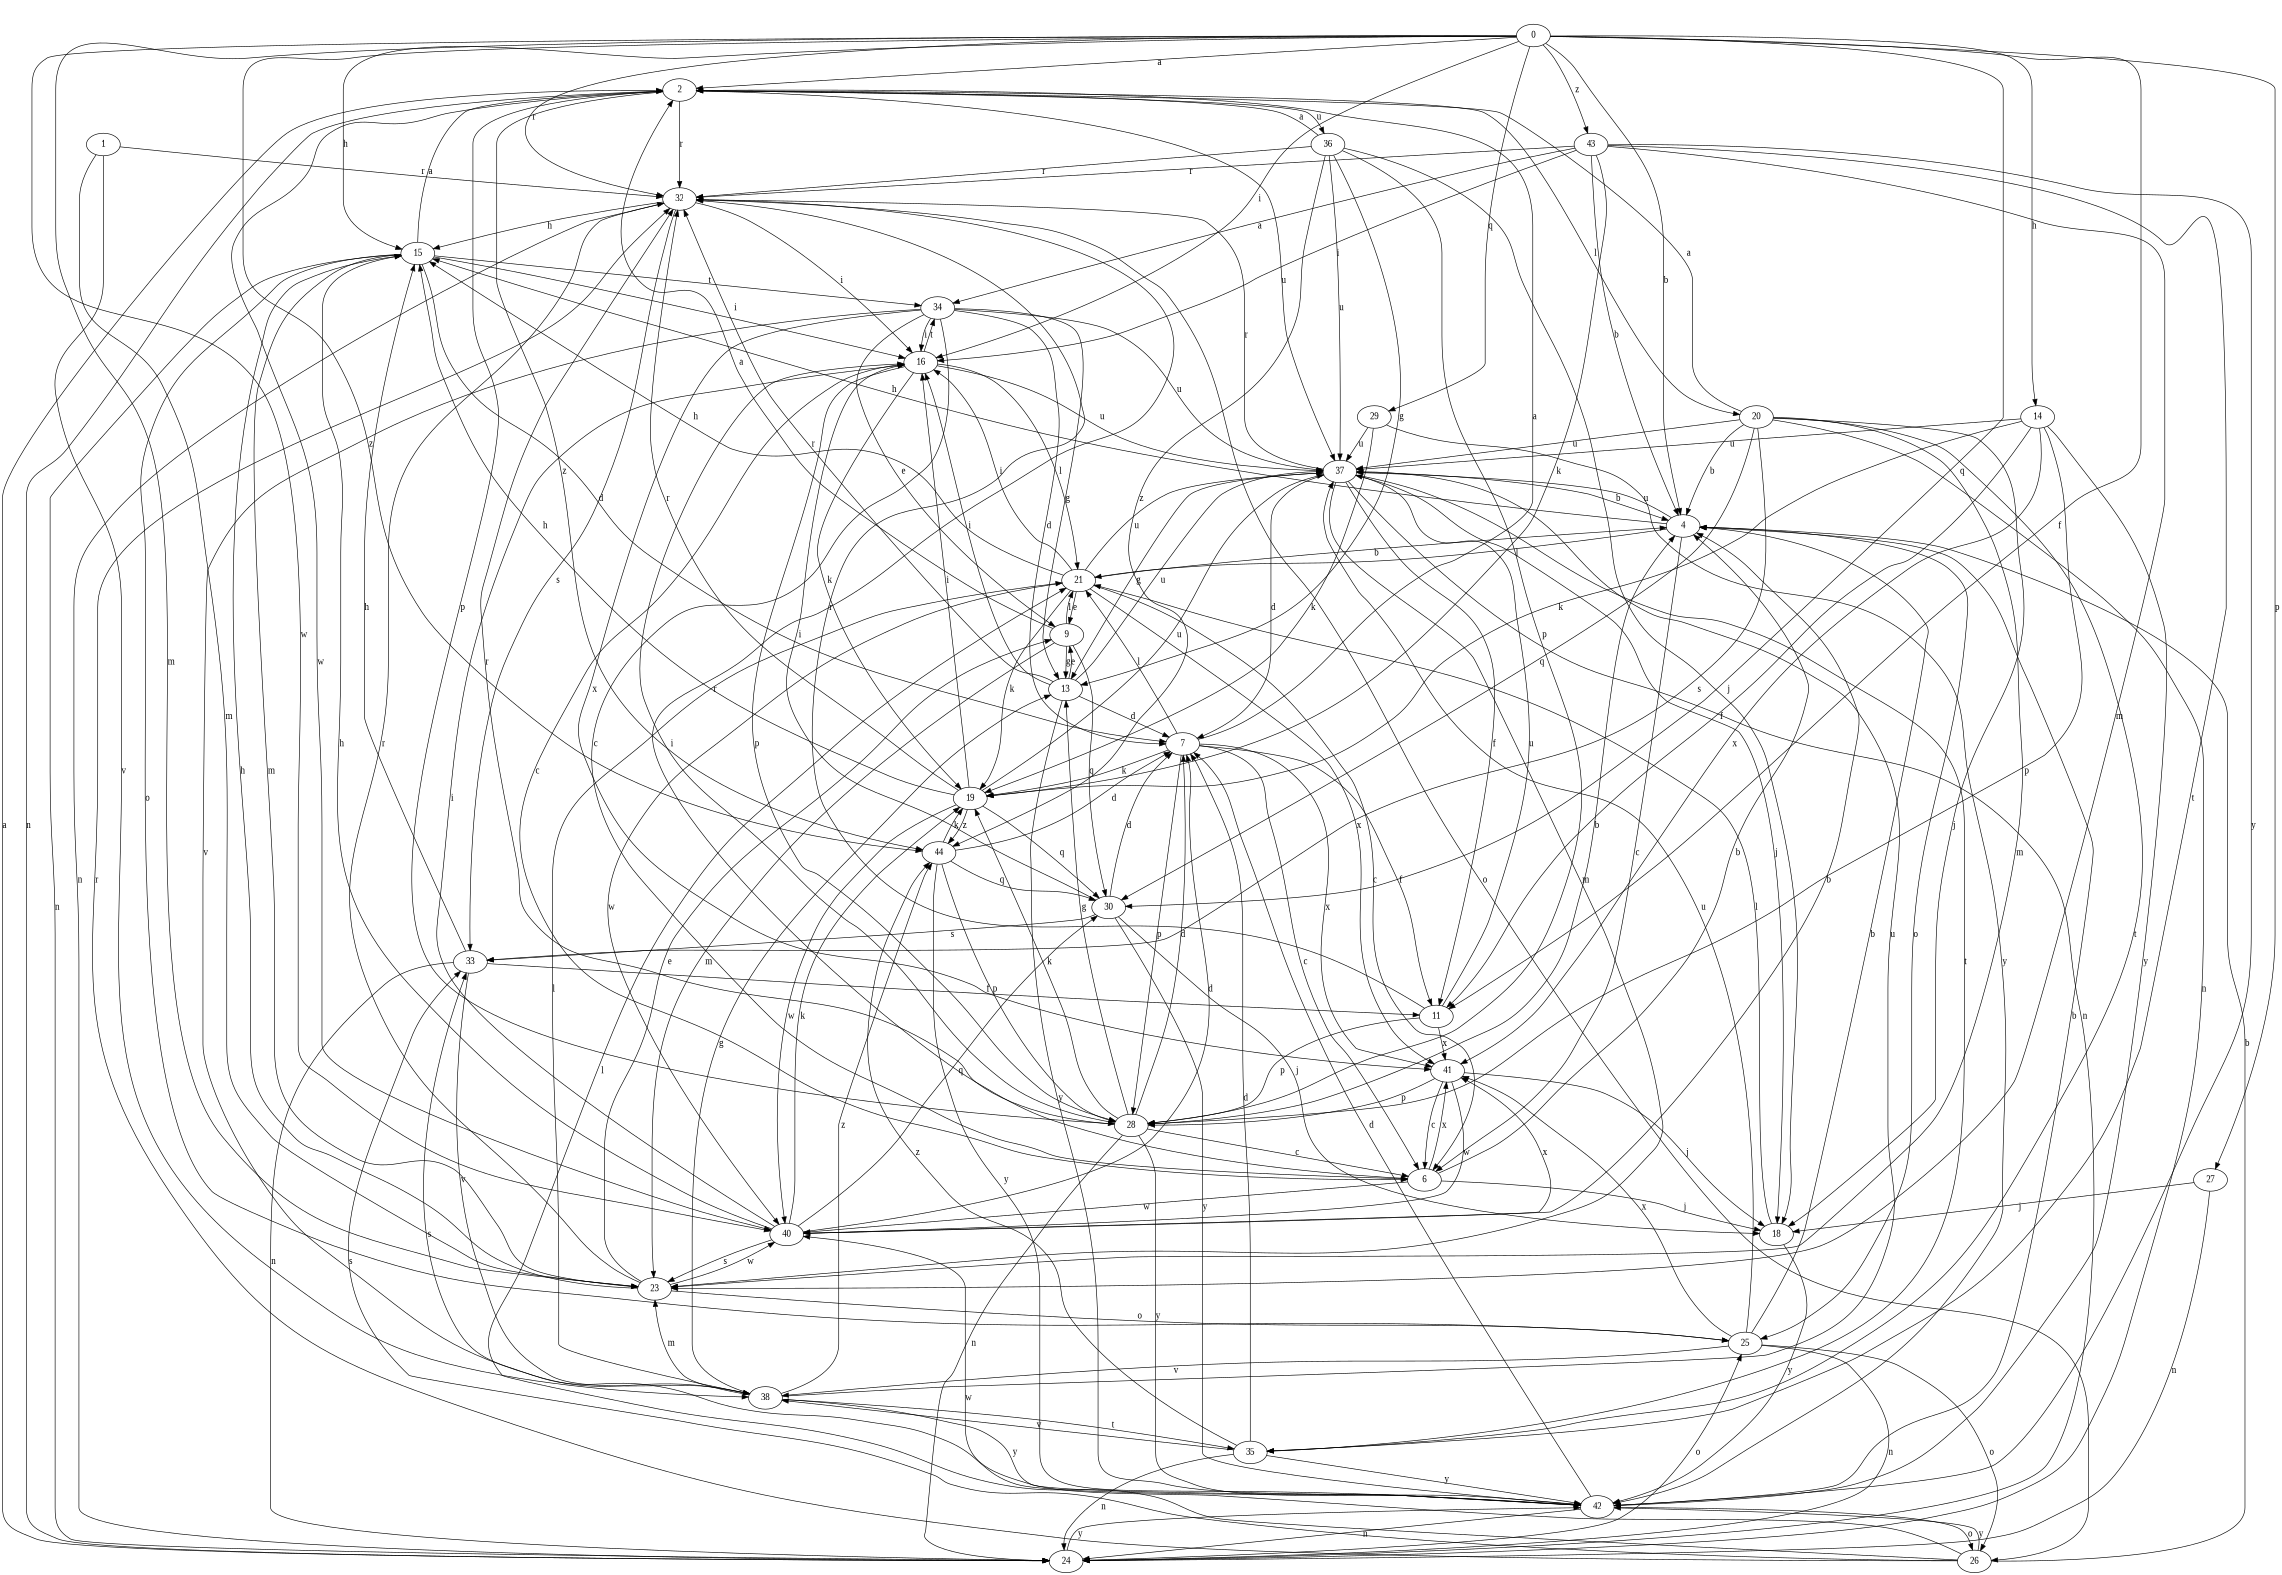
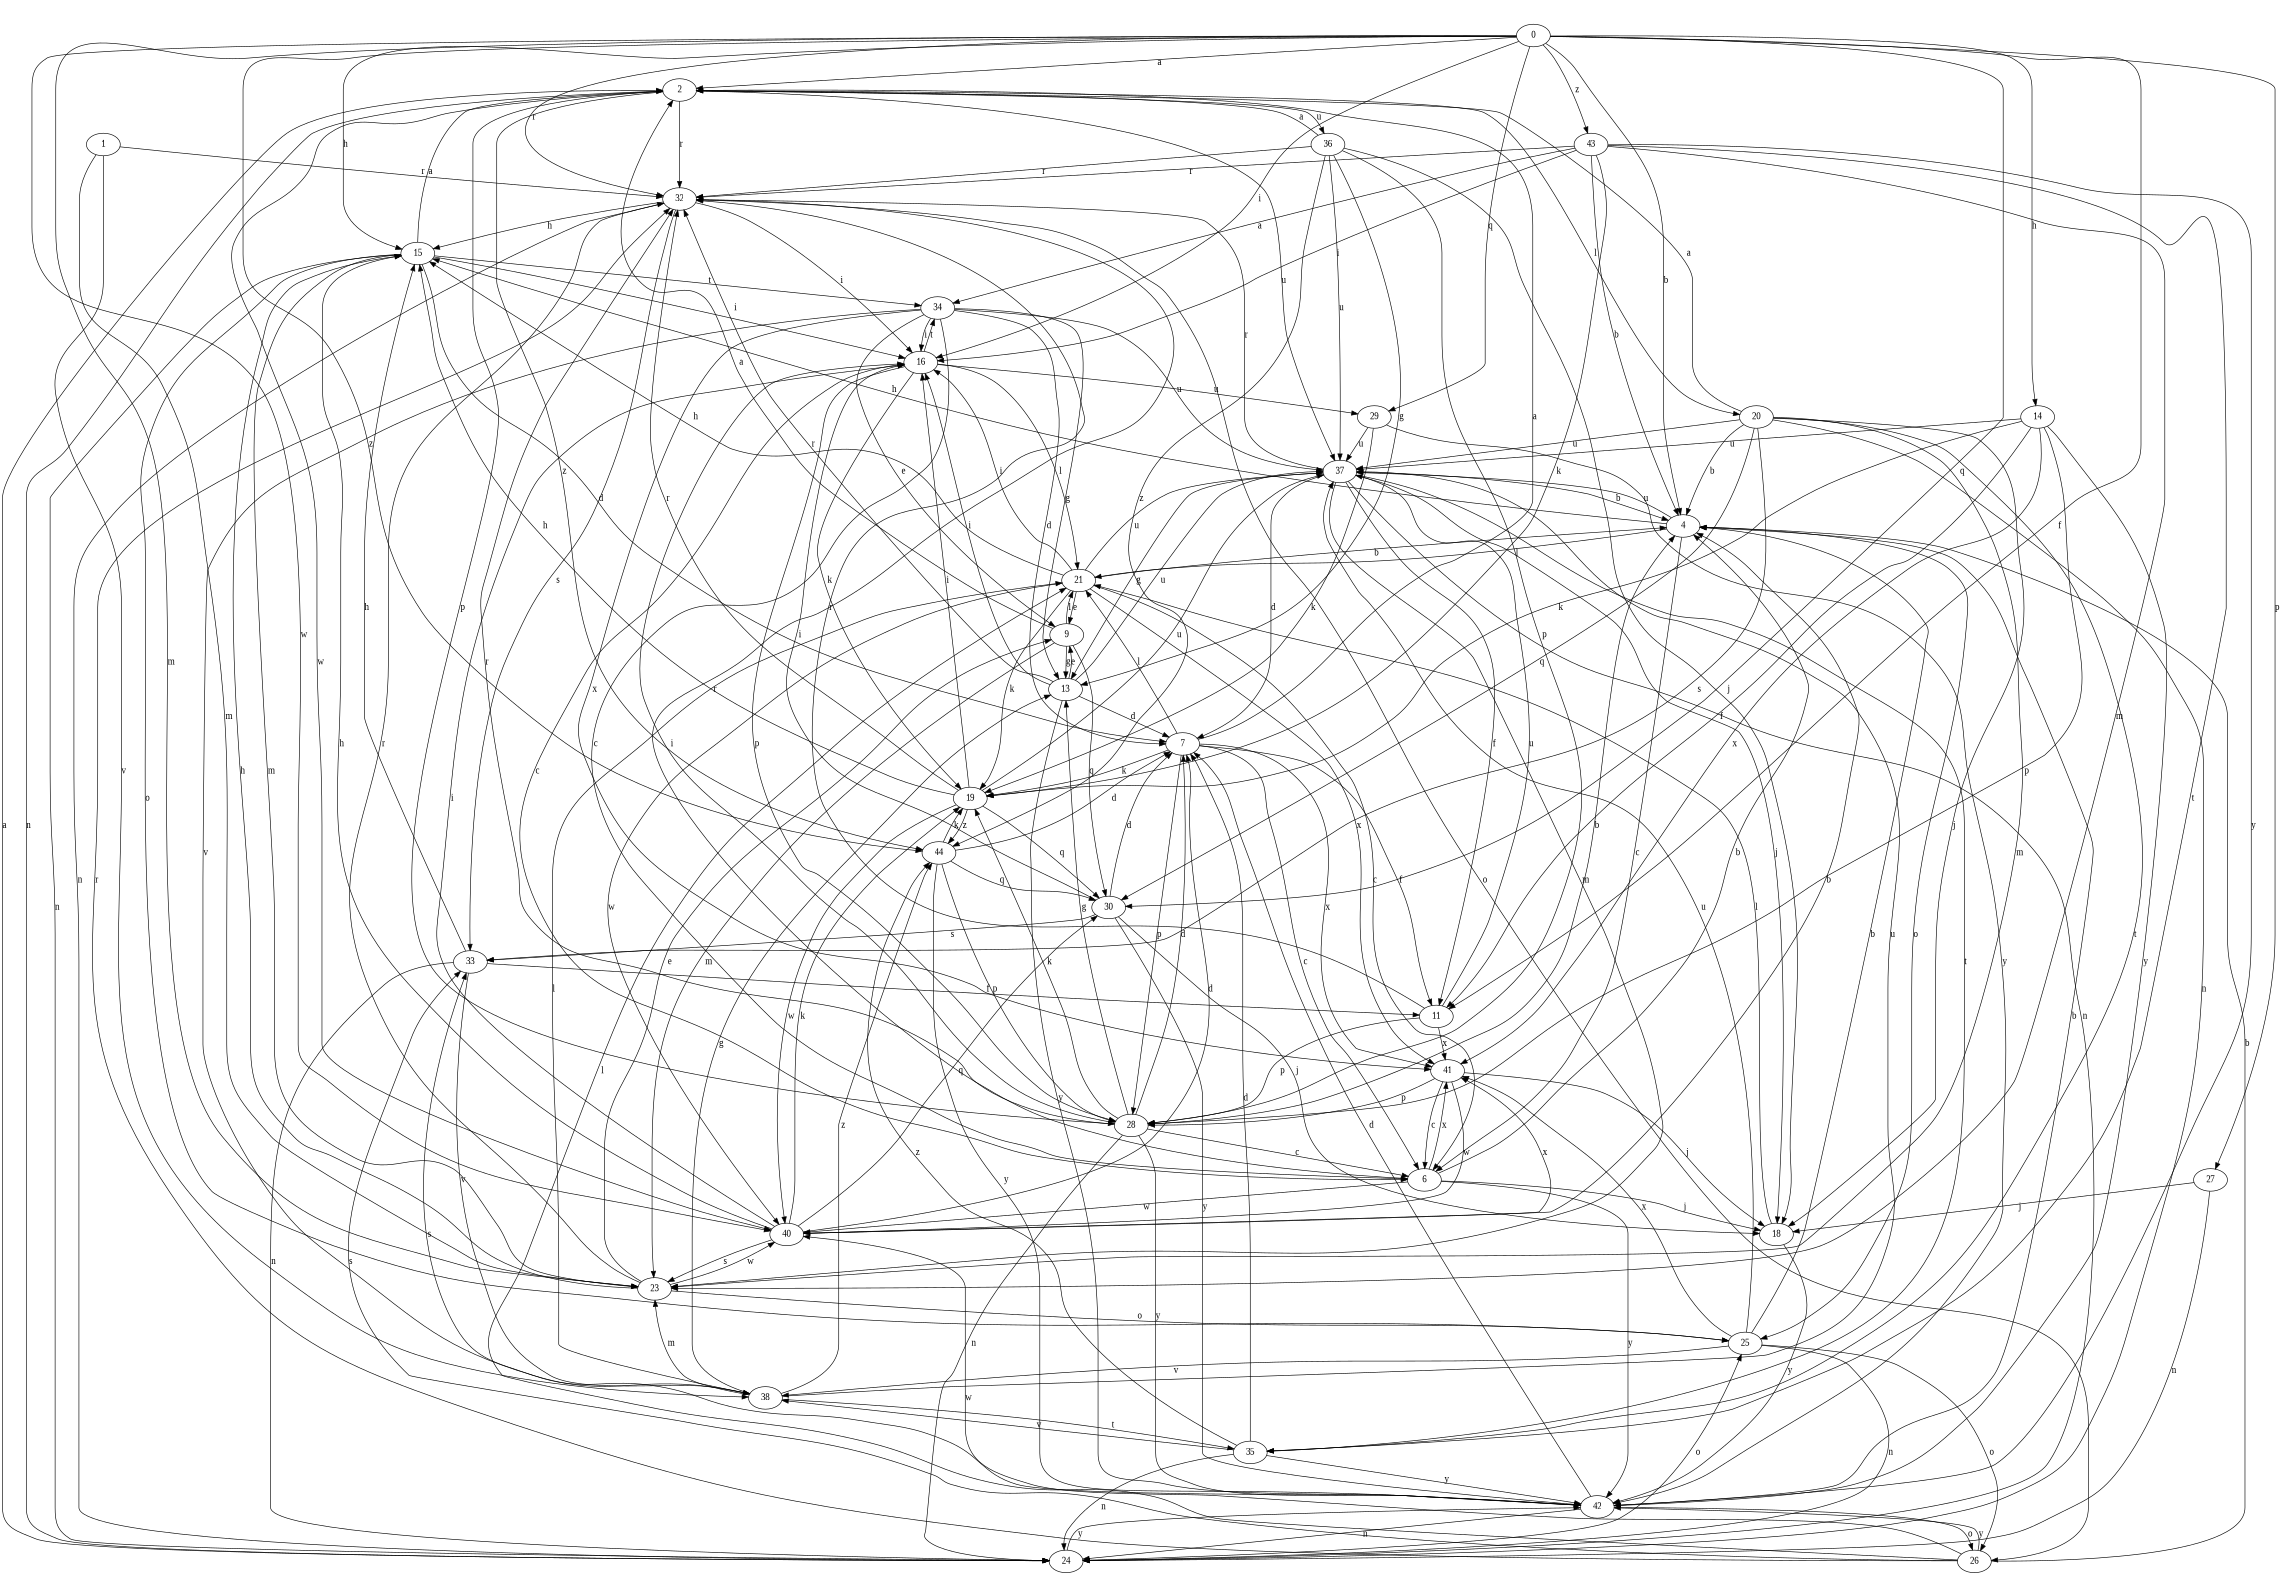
  strict digraph {
    fontname="Liberation Serif"
    node [fontname="Liberation Serif"]
    edge [fontname="Liberation Serif"]
    0
    2
    4
    11
    14
    15
    16
    23
    27
    29
    30
    32
    40
    43
    44
    20
    24
    28
    36
    37
    25
    6
    21
    41
    19
    42
    7
    34
    9
    18
    33
    26
    35
    1
    38
    13
    0 -> 2 [label=a]
    0 -> 4 [label=b]
    0 -> 11 [label=f]
    0 -> 14 [label=h]
    0 -> 15 [label=h]
    0 -> 16 [label=i]
    0 -> 23 [label=m]
    0 -> 27 [label=p]
    0 -> 29 [label=q]
    0 -> 30 [label=q]
    0 -> 32 [label=r]
    0 -> 40 [label=w]
    0 -> 43 [label=z]
    0 -> 44 [label=z]
    2 -> 32 [label=r]
    2 -> 40 [label=w]
    2 -> 44 [label=z]
    2 -> 20 [label=l]
    2 -> 24 [label=n]
    2 -> 28 [label=p]
    2 -> 36 [label=u]
    2 -> 37 [label=u]
    4 -> 15 [label=h]
    4 -> 37 [label=u]
    4 -> 25 [label=o]
    4 -> 6 [label=c]
    4 -> 21 [label=l]
    11 -> 32 [label=r]
    11 -> 28 [label=p]
    11 -> 37 [label=u]
    11 -> 41 [label=x]
    14 -> 11 [label=f]
    14 -> 28 [label=p]
    14 -> 37 [label=u]
    14 -> 41 [label=x]
    14 -> 19 [label=k]
    14 -> 42 [label=y]
    15 -> 2 [label=a]
    15 -> 16 [label=i]
    15 -> 23 [label=m]
    15 -> 24 [label=n]
    15 -> 25 [label=o]
    15 -> 7 [label=d]
    15 -> 34 [label=t]
    16 -> 28 [label=p]
-   16 -> 37 [label=u]
+   16 -> 29 [label=u]
    16 -> 6 [label=c]
    16 -> 21 [label=l]
    16 -> 19 [label=k]
    16 -> 34 [label=t]
    23 -> 15 [label=h]
    23 -> 32 [label=r]
    23 -> 40 [label=w]
    23 -> 25 [label=o]
    23 -> 9 [label=e]
    27 -> 24 [label=n]
    27 -> 18 [label=j]
    29 -> 37 [label=u]
    29 -> 19 [label=k]
    29 -> 42 [label=y]
    30 -> 16 [label=i]
    30 -> 42 [label=y]
    30 -> 7 [label=d]
    30 -> 18 [label=j]
    30 -> 33 [label=s]
    32 -> 15 [label=h]
    32 -> 16 [label=i]
    32 -> 24 [label=n]
    32 -> 33 [label=s]
    32 -> 26 [label=o]
    40 -> 4 [label=b]
    40 -> 15 [label=h]
    40 -> 16 [label=i]
    40 -> 23 [label=s]
    40 -> 30 [label=q]
    40 -> 41 [label=x]
    40 -> 19 [label=k]
    40 -> 7 [label=d]
    43 -> 4 [label=b]
    43 -> 16 [label=i]
    43 -> 23 [label=m]
    43 -> 32 [label=r]
    43 -> 19 [label=k]
    43 -> 42 [label=y]
    43 -> 34 [label=a]
    43 -> 35 [label=t]
    44 -> 30 [label=q]
    44 -> 28 [label=p]
    44 -> 19 [label=k]
    44 -> 42 [label=y]
    44 -> 7 [label=d]
    20 -> 2 [label=a]
    20 -> 4 [label=b]
    20 -> 23 [label=m]
    20 -> 30 [label=q]
    20 -> 24 [label=n]
    20 -> 37 [label=u]
    20 -> 18 [label=j]
    20 -> 33 [label=s]
    20 -> 35 [label=t]
    24 -> 2 [label=a]
    24 -> 25 [label=o]
    24 -> 42 [label=y]
    28 -> 4 [label=b]
    28 -> 16 [label=i]
    28 -> 32 [label=r]
    28 -> 24 [label=n]
    28 -> 6 [label=c]
    28 -> 19 [label=k]
    28 -> 42 [label=y]
    28 -> 7 [label=d]
    28 -> 13 [label=g]
    36 -> 2 [label=a]
    36 -> 32 [label=r]
    36 -> 44 [label=z]
    36 -> 28 [label=p]
    36 -> 37 [label=u]
    36 -> 18 [label=j]
    36 -> 13 [label=g]
    37 -> 4 [label=b]
    37 -> 11 [label=f]
    37 -> 23 [label=m]
    37 -> 32 [label=r]
    37 -> 24 [label=n]
    37 -> 7 [label=d]
    37 -> 18 [label=j]
    37 -> 35 [label=t]
    37 -> 13 [label=g]
    25 -> 4 [label=b]
    25 -> 24 [label=n]
    25 -> 37 [label=u]
    25 -> 41 [label=x]
    25 -> 26 [label=o]
    25 -> 38 [label=v]
    6 -> 4 [label=b]
    6 -> 32 [label=r]
    6 -> 40 [label=w]
    6 -> 41 [label=x]
    6 -> 18 [label=j]
    21 -> 4 [label=b]
    21 -> 15 [label=h]
    21 -> 16 [label=i]
    21 -> 40 [label=w]
    21 -> 37 [label=u]
    21 -> 6 [label=c]
    21 -> 41 [label=x]
    21 -> 19 [label=k]
    21 -> 9 [label=e]
    41 -> 40 [label=w]
    41 -> 28 [label=p]
    41 -> 6 [label=c]
    41 -> 18 [label=j]
    19 -> 15 [label=h]
    19 -> 16 [label=i]
    19 -> 30 [label=q]
    19 -> 32 [label=r]
    19 -> 40 [label=w]
    19 -> 44 [label=z]
    19 -> 37 [label=u]
    42 -> 4 [label=b]
    42 -> 24 [label=n]
    42 -> 7 [label=d]
    42 -> 33 [label=s]
    42 -> 26 [label=o]
    7 -> 2 [label=a]
    7 -> 11 [label=f]
    7 -> 28 [label=p]
    7 -> 6 [label=c]
    7 -> 21 [label=l]
    7 -> 41 [label=x]
    7 -> 19 [label=k]
    34 -> 16 [label=i]
    34 -> 37 [label=u]
    34 -> 6 [label=c]
    34 -> 41 [label=x]
    34 -> 7 [label=d]
    34 -> 9 [label=e]
    34 -> 38 [label=v]
    34 -> 13 [label=g]
    9 -> 2 [label=a]
    9 -> 23 [label=m]
    9 -> 30 [label=q]
    9 -> 21 [label=l]
    9 -> 13 [label=g]
    18 -> 21 [label=l]
    18 -> 42 [label=y]
    33 -> 11 [label=f]
    33 -> 15 [label=h]
    33 -> 24 [label=n]
    33 -> 38 [label=v]
    26 -> 4 [label=b]
    26 -> 32 [label=r]
    26 -> 40 [label=w]
    26 -> 21 [label=l]
    26 -> 42 [label=y]
    26 -> 33 [label=s]
    35 -> 44 [label=z]
    35 -> 24 [label=n]
    35 -> 42 [label=y]
    35 -> 7 [label=d]
    35 -> 38 [label=v]
    1 -> 23 [label=m]
    1 -> 32 [label=r]
    1 -> 38 [label=v]
    38 -> 23 [label=m]
    38 -> 44 [label=z]
    38 -> 37 [label=u]
    38 -> 21 [label=l]
-   38 -> 42 [label=y]
+   6 -> 42 [label=y]
    38 -> 35 [label=t]
    38 -> 13 [label=g]
    13 -> 16 [label=i]
    13 -> 32 [label=r]
    13 -> 37 [label=u]
    13 -> 42 [label=y]
    13 -> 7 [label=d]
    13 -> 9 [label=e]
  }
